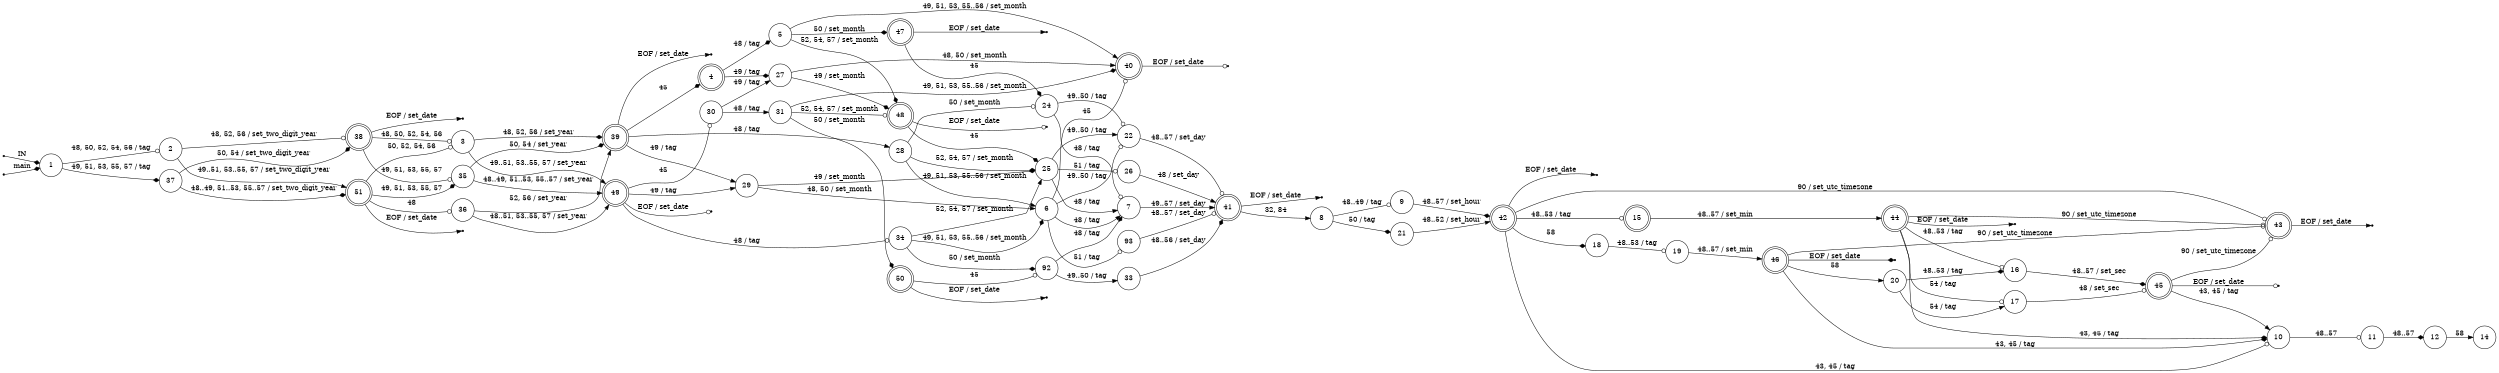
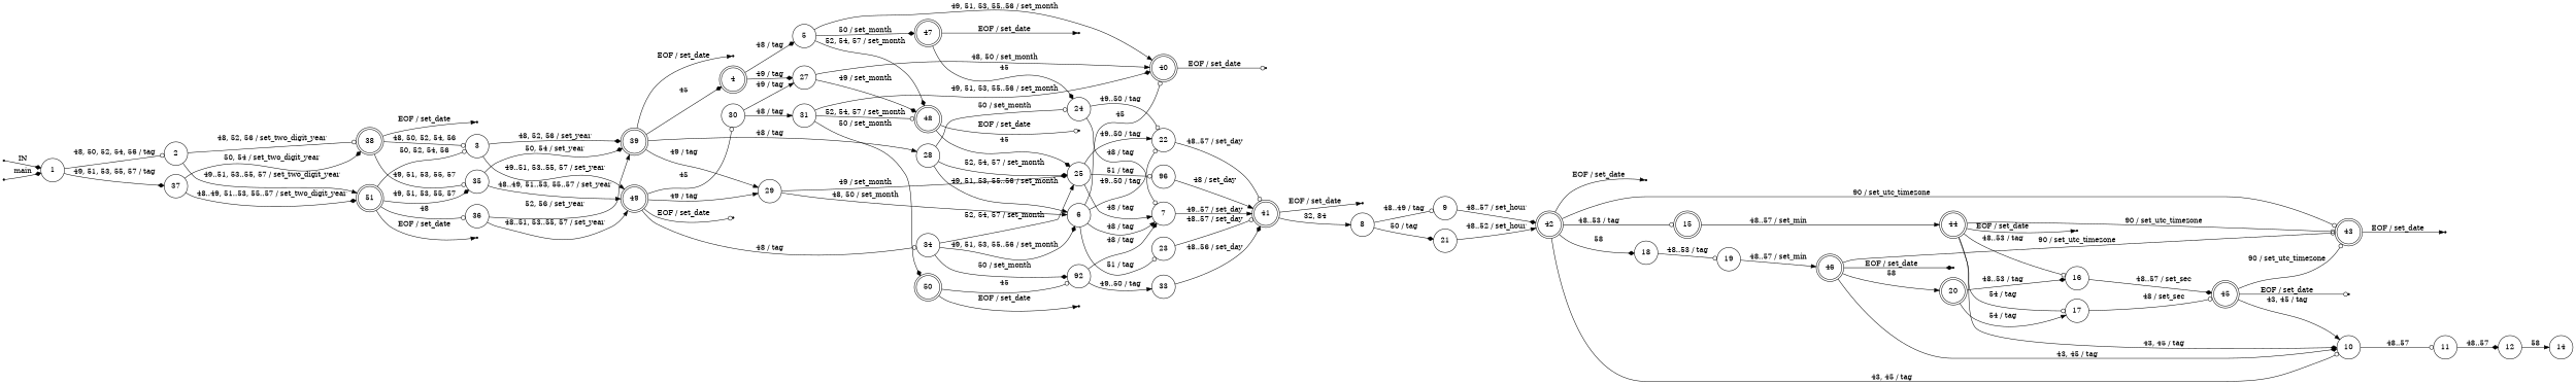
  digraph {
    rankdir=LR
    node [shape=circle fixedsize=true]
    edge [arrowhead=normal]
    ENTRY [shape=point fixedsize=""]
    1 [height=0.65]
    2 [height=0.65]
    37 [height=0.65]
    en_1 [shape=point fixedsize=""]
    eof_38 [shape=point fixedsize=""]
    eof_39 [shape=point fixedsize=""]
    eof_40 [shape=point fixedsize=""]
    eof_41 [shape=point fixedsize=""]
    eof_42 [shape=point fixedsize=""]
    eof_43 [shape=point fixedsize=""]
    eof_44 [shape=point fixedsize=""]
    eof_45 [shape=point fixedsize=""]
    eof_46 [shape=point fixedsize=""]
    eof_47 [shape=point fixedsize=""]
    eof_48 [shape=point fixedsize=""]
    eof_49 [shape=point fixedsize=""]
    eof_50 [shape=point fixedsize=""]
    eof_51 [shape=point fixedsize=""]
    38 [height=0.65 shape=doublecircle]
    3 [height=0.65]
    35 [height=0.65]
    39 [height=0.65 shape=doublecircle]
    49 [height=0.65 shape=doublecircle]
    4 [height=0.65 shape=doublecircle]
    28 [height=0.65]
    29 [height=0.65]
    5 [height=0.65]
    27 [height=0.65]
    6 [height=0.65]
    24 [height=0.65]
    25 [height=0.65]
    40 [height=0.65 shape=doublecircle]
    7 [height=0.65]
    22 [height=0.65]
-   23 [height=0.65 label=93]
+   23 [height=0.65]
    41 [height=0.65 shape=doublecircle]
    8 [height=0.65]
    9 [height=0.65]
    21 [height=0.65]
    42 [height=0.65 shape=doublecircle]
    43 [height=0.65 shape=doublecircle]
    10 [height=0.65]
    15 [height=0.65 shape=doublecircle]
    18 [height=0.65]
    11 [height=0.65]
    44 [height=0.65 shape=doublecircle]
    19 [height=0.65]
    16 [height=0.65]
    17 [height=0.65]
    45 [height=0.65 shape=doublecircle]
    46 [height=0.65 shape=doublecircle]
-   20 [height=0.65]
+   20 [height=0.65 shape=doublecircle]
    47 [height=0.65 shape=doublecircle]
    48 [height=0.65 shape=doublecircle]
-   26 [height=0.65]
+   26 [height=0.65 label=96]
    30 [height=0.65]
    34 [height=0.65]
    31 [height=0.65]
    n60 [height=0.65 label=92]
    50 [height=0.65 shape=doublecircle]
    33 [height=0.65]
    51 [height=0.65 shape=doublecircle]
    36 [height=0.65]
    12 [height=0.65]
    14 [height=0.65]
    ENTRY -> 1 [arrowhead=diamond label=IN]
    1 -> 2 [arrowhead=odot label="48, 50, 52, 54, 56 / tag"]
    1 -> 37 [arrowhead=diamond label="49, 51, 53, 55, 57 / tag"]
    2 -> 38 [arrowhead=odot label="48, 52, 56 / set_two_digit_year"]
    2 -> 51 [label="49..51, 53..55, 57 / set_two_digit_year"]
    37 -> 38 [arrowhead=diamond label="50, 54 / set_two_digit_year"]
    37 -> 51 [arrowhead=diamond label="48..49, 51..53, 55..57 / set_two_digit_year"]
    en_1 -> 1 [arrowhead=diamond label=main]
    38 -> eof_38 [label="EOF / set_date"]
    38 -> 3 [arrowhead=odot label="48, 50, 52, 54, 56"]
    38 -> 35 [arrowhead=odot label="49, 51, 53, 55, 57"]
    3 -> 39 [arrowhead=diamond label="48, 52, 56 / set_year"]
    3 -> 49 [label="49..51, 53..55, 57 / set_year"]
    35 -> 39 [arrowhead=diamond label="50, 54 / set_year"]
    35 -> 49 [label="48..49, 51..53, 55..57 / set_year"]
    39 -> eof_39 [label="EOF / set_date"]
    39 -> 4 [arrowhead=diamond label=45]
    39 -> 28 [label="48 / tag"]
    39 -> 29 [label="49 / tag"]
    49 -> eof_49 [arrowhead=odot label="EOF / set_date"]
    49 -> 29 [label="49 / tag"]
    49 -> 30 [arrowhead=odot label=45]
    49 -> 34 [arrowhead=odot label="48 / tag"]
    4 -> 5 [arrowhead=diamond label="48 / tag"]
    4 -> 27 [arrowhead=diamond label="49 / tag"]
    28 -> 6 [label="49, 51, 53, 55..56 / set_month"]
    28 -> 24 [arrowhead=odot label="50 / set_month"]
    28 -> 25 [arrowhead=diamond label="52, 54, 57 / set_month"]
    29 -> 6 [label="48, 50 / set_month"]
    29 -> 25 [arrowhead=diamond label="49 / set_month"]
    5 -> 40 [label="49, 51, 53, 55..56 / set_month"]
    5 -> 47 [arrowhead=diamond label="50 / set_month"]
    5 -> 48 [arrowhead=diamond label="52, 54, 57 / set_month"]
    27 -> 40 [label="48, 50 / set_month"]
    27 -> 48 [arrowhead=diamond label="49 / set_month"]
    6 -> 40 [arrowhead=odot label=45]
    6 -> 7 [label="48 / tag"]
    6 -> 22 [arrowhead=odot label="49..50 / tag"]
    6 -> 23 [arrowhead=odot label="51 / tag"]
    24 -> 7 [arrowhead=odot label="48 / tag"]
    24 -> 22 [arrowhead=odot label="49..50 / tag"]
    25 -> 7 [label="48 / tag"]
    25 -> 22 [label="49..50 / tag"]
    25 -> 26 [arrowhead=odot label="51 / tag"]
    40 -> eof_40 [arrowhead=odot label="EOF / set_date"]
    7 -> 41 [label="49..57 / set_day"]
    22 -> 41 [arrowhead=odot label="48..57 / set_day"]
    23 -> 41 [arrowhead=odot label="48..57 / set_day"]
    41 -> eof_41 [label="EOF / set_date"]
    41 -> 8 [label="32, 84"]
    8 -> 9 [arrowhead=odot label="48..49 / tag"]
    8 -> 21 [arrowhead=diamond label="50 / tag"]
    9 -> 42 [arrowhead=diamond label="48..57 / set_hour"]
    21 -> 42 [label="48..52 / set_hour"]
    42 -> eof_42 [label="EOF / set_date"]
    42 -> 43 [arrowhead=odot label="90 / set_utc_timezone"]
    42 -> 10 [arrowhead=odot label="43, 45 / tag"]
    42 -> 15 [arrowhead=odot label="48..53 / tag"]
    42 -> 18 [arrowhead=diamond label=58]
    43 -> eof_43 [label="EOF / set_date"]
    10 -> 11 [arrowhead=odot label="48..57"]
    15 -> 44 [label="48..57 / set_min"]
    18 -> 19 [arrowhead=odot label="48..53 / tag"]
    11 -> 12 [arrowhead=diamond label="48..57"]
    44 -> eof_44 [label="EOF / set_date"]
    44 -> 43 [arrowhead=odot label="90 / set_utc_timezone"]
    44 -> 10 [arrowhead=diamond label="43, 45 / tag"]
    44 -> 16 [arrowhead=odot label="48..53 / tag"]
    44 -> 17 [arrowhead=odot label="54 / tag"]
    19 -> 46 [label="48..57 / set_min"]
    16 -> 45 [arrowhead=diamond label="48..57 / set_sec"]
    17 -> 45 [arrowhead=odot label="48 / set_sec"]
    45 -> eof_45 [arrowhead=odot label="EOF / set_date"]
    45 -> 43 [arrowhead=odot label="90 / set_utc_timezone"]
    45 -> 10 [label="43, 45 / tag"]
    46 -> eof_46 [arrowhead=diamond label="EOF / set_date"]
    46 -> 43 [arrowhead=odot label="90 / set_utc_timezone"]
    46 -> 10 [arrowhead=diamond label="43, 45 / tag"]
    46 -> 20 [label=58]
    20 -> 16 [arrowhead=diamond label="48..53 / tag"]
    20 -> 17 [label="54 / tag"]
    47 -> eof_47 [label="EOF / set_date"]
    47 -> 24 [arrowhead=diamond label=45]
    48 -> eof_48 [arrowhead=odot label="EOF / set_date"]
    48 -> 25 [arrowhead=diamond label=45]
    26 -> 41 [label="48 / set_day"]
    30 -> 27 [label="49 / tag"]
    30 -> 31 [label="48 / tag"]
    34 -> 6 [arrowhead=diamond label="49, 51, 53, 55..56 / set_month"]
    34 -> 25 [label="52, 54, 57 / set_month"]
    34 -> n60 [arrowhead=diamond label="50 / set_month"]
    31 -> 40 [arrowhead=diamond label="49, 51, 53, 55..56 / set_month"]
    31 -> 48 [arrowhead=odot label="52, 54, 57 / set_month"]
    31 -> 50 [arrowhead=diamond label="50 / set_month"]
    n60 -> 7 [arrowhead=diamond label="48 / tag"]
    n60 -> 33 [label="49..50 / tag"]
    50 -> eof_50 [label="EOF / set_date"]
    50 -> n60 [arrowhead=odot label=45]
    33 -> 41 [arrowhead=diamond label="48..56 / set_day"]
    51 -> eof_51 [label="EOF / set_date"]
    51 -> 3 [arrowhead=odot label="50, 52, 54, 56"]
    51 -> 35 [arrowhead=diamond label="49, 51, 53, 55, 57"]
    51 -> 36 [arrowhead=odot label=48]
    36 -> 39 [label="52, 56 / set_year"]
    36 -> 49 [label="48..51, 53..55, 57 / set_year"]
    12 -> 14 [label=58]
  }
